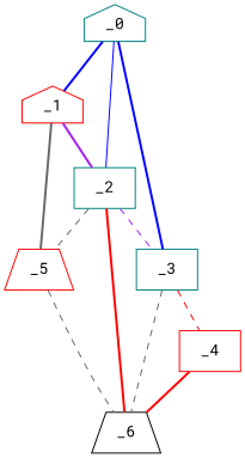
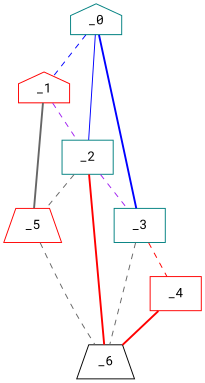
  graph {
    fontname="Roboto Mono"
    node [color=teal fontname="Roboto Mono" shape=box x=127]
    edge [color=gray40 fontname="Roboto Mono" style=dashed valence=1]
    _0 [shape=house x=11 y=47]
    _1 [color=red shape=house x=62 y=4]
    _2 [x=68 y=43]
    _3 [x=120 y=50]
    _5 [color=red shape=trapezium y=18]
    _6 [color=black shape=trapezium y=22]
    _4 [color=red x=126 y=45]
-   _0 -- _1 [color=blue style=bold]
+   _0 -- _1 [color=blue]
    _0 -- _2 [color=blue style=solid valence=2]
    _0 -- _3 [color=blue style=bold]
-   _1 -- _2 [color=purple style=bold valence=2]
+   _1 -- _2 [color=purple valence=2]
    _1 -- _5 [style=bold]
    _2 -- _3 [color=purple valence=2]
    _2 -- _5
    _2 -- _6 [color=red style=bold valence=2]
    _3 -- _6 [valence=2]
    _3 -- _4 [color=red]
    _5 -- _6
    _4 -- _6 [color=red style=bold]
  }
